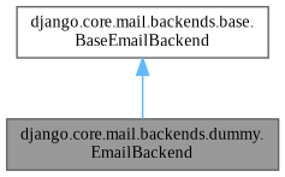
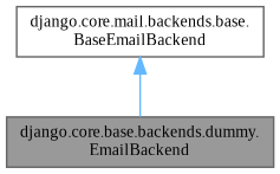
  digraph {
    fontname="Liberation Serif"
    node [color=gray40 fontname="Liberation Serif" fontsize=10 shape=box style=filled]
-   n1 [fillcolor=grey60 fontcolor=black height=0.2 label="django.core.mail.backends.dummy.\lEmailBackend" width=0.4]
+   n1 [fillcolor=grey60 fontcolor=black height=0.2 label="django.core.base.backends.dummy.\lEmailBackend" width=0.4]
    n2 [fillcolor=white height=0.2 label="django.core.mail.backends.base.\lBaseEmailBackend" width=0.4]
    n2 -> n1 [color=steelblue1 dir=back fontname="Liberation Serif" fontsize=10 labelfontname=Helvetica labelfontsize=10 style=solid]
  }
